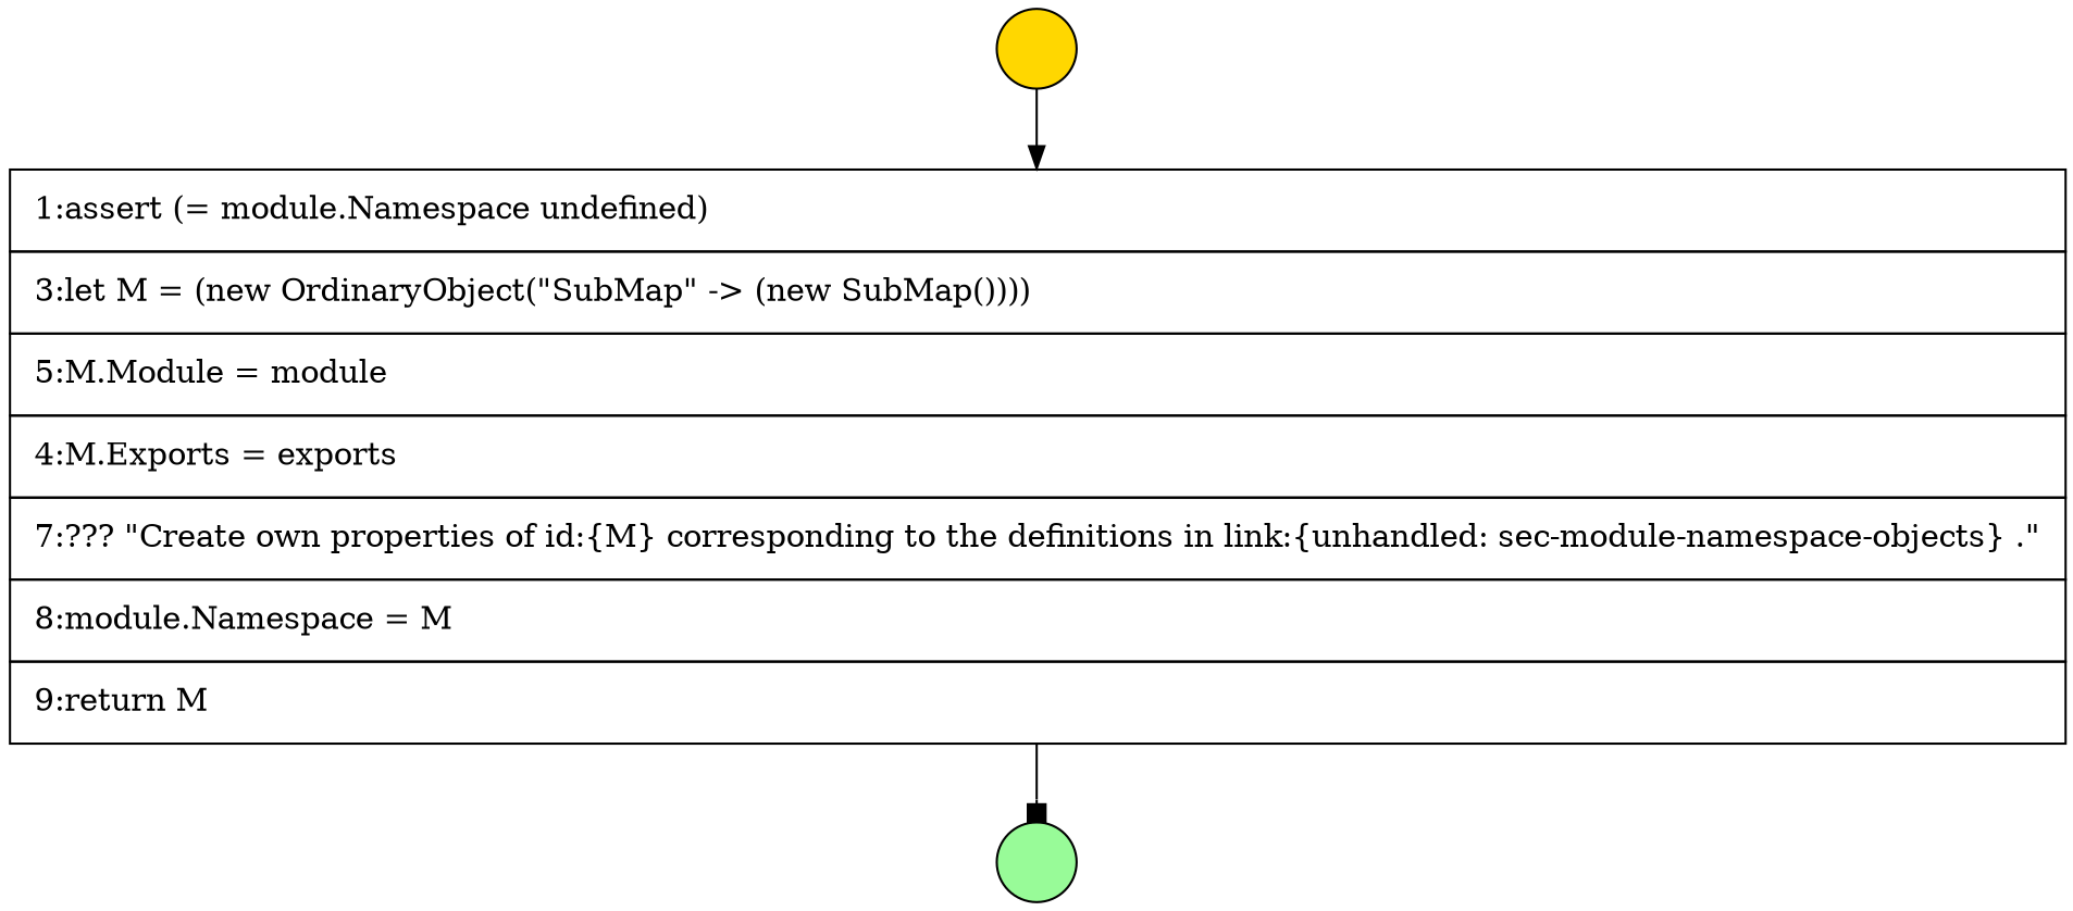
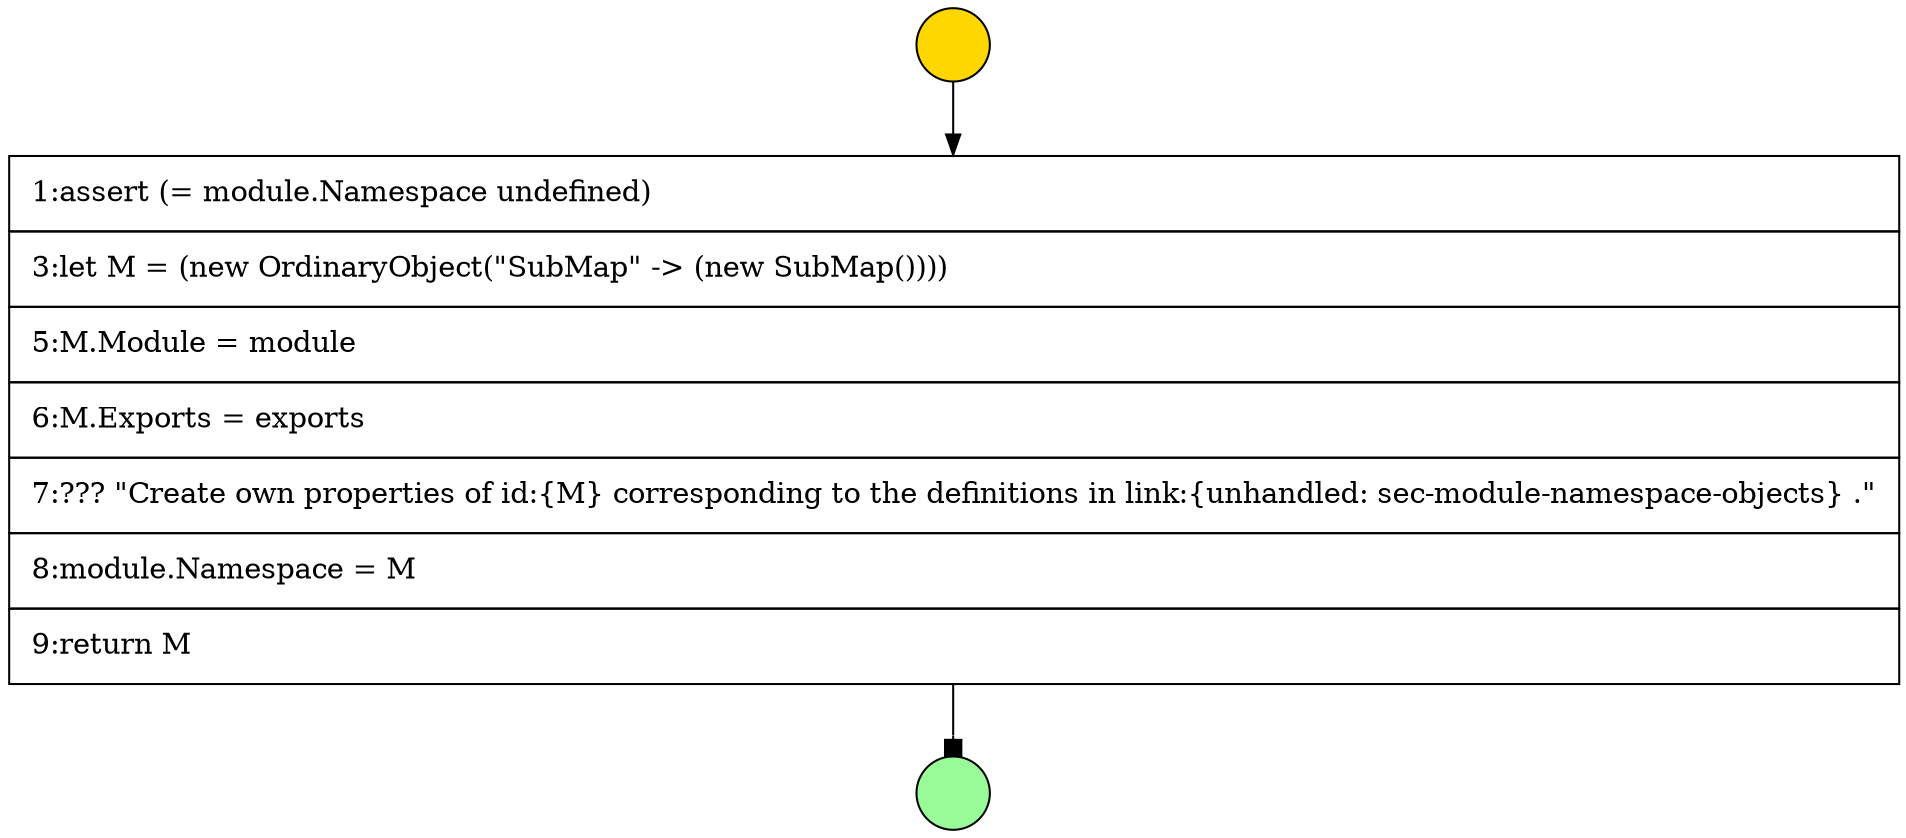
  digraph {
    node [color=black shape=circle style=filled]
    edge [color=black]
    n1 [fillcolor=gold label=" "]
-   n2 [fillcolor=white label=<<font color="black">     <table border="0" cellborder="1" cellspacing="0" cellpadding="10">       <tr><td align="left">1:assert (= module.Namespace undefined)</td></tr>       <tr><td align="left">3:let M = (new OrdinaryObject(&quot;SubMap&quot; -&gt; (new SubMap())))</td></tr>       <tr><td align="left">5:M.Module = module</td></tr>       <tr><td align="left">4:M.Exports = exports</td></tr>       <tr><td align="left">7:??? &quot;Create own properties of id:{M} corresponding to the definitions in link:{unhandled: sec-module-namespace-objects} .&quot;</td></tr>       <tr><td align="left">8:module.Namespace = M</td></tr>       <tr><td align="left">9:return M</td></tr>     </table>   </font>> margin=0 shape=none]
+   n2 [fillcolor=white label=<<font color="black">     <table border="0" cellborder="1" cellspacing="0" cellpadding="10">       <tr><td align="left">1:assert (= module.Namespace undefined)</td></tr>       <tr><td align="left">3:let M = (new OrdinaryObject(&quot;SubMap&quot; -&gt; (new SubMap())))</td></tr>       <tr><td align="left">5:M.Module = module</td></tr>       <tr><td align="left">6:M.Exports = exports</td></tr>       <tr><td align="left">7:??? &quot;Create own properties of id:{M} corresponding to the definitions in link:{unhandled: sec-module-namespace-objects} .&quot;</td></tr>       <tr><td align="left">8:module.Namespace = M</td></tr>       <tr><td align="left">9:return M</td></tr>     </table>   </font>> margin=0 shape=none]
    n3 [fillcolor=palegreen label=" "]
    n1 -> n2 [arrowhead=normal]
    n2 -> n3 [arrowhead=box]
  }
